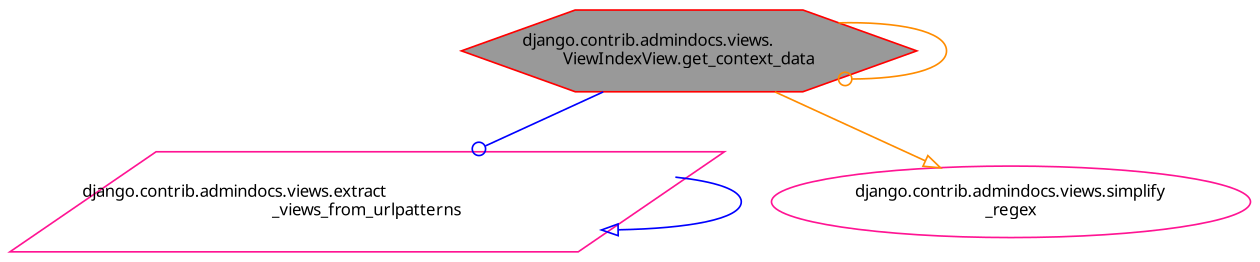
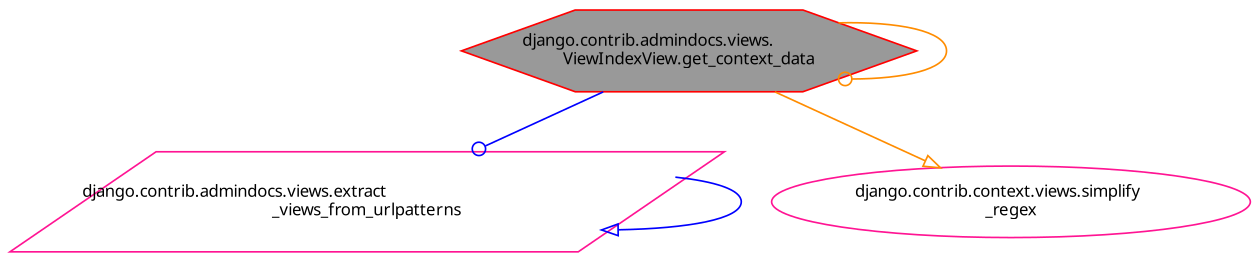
  digraph {
    rankdir=TB
    fontname="Noto Sans"
    node [color=deeppink fillcolor=white fontname="Noto Sans" fontsize=10 style=filled]
    edge [color=darkorange fontname="Noto Sans" fontsize=10 labelfontname=Helvetica labelfontsize=10 style=solid arrowhead=odot]
    n1 [color=red fillcolor=grey60 fontcolor=black height=0.2 label="django.contrib.admindocs.views.\lViewIndexView.get_context_data" shape=hexagon width=0.4]
    n2 [height=0.2 label="django.contrib.admindocs.views.extract\l_views_from_urlpatterns" shape=parallelogram width=0.4]
-   n3 [height=0.2 label="django.contrib.admindocs.views.simplify\l_regex" shape=ellipse width=0.4]
+   n3 [height=0.2 label="django.contrib.context.views.simplify\l_regex" shape=ellipse width=0.4]
    n1 -> n1
    n1 -> n2 [color=blue]
    n1 -> n3 [arrowhead=onormal]
    n2 -> n2 [color=blue arrowhead=onormal]
  }
